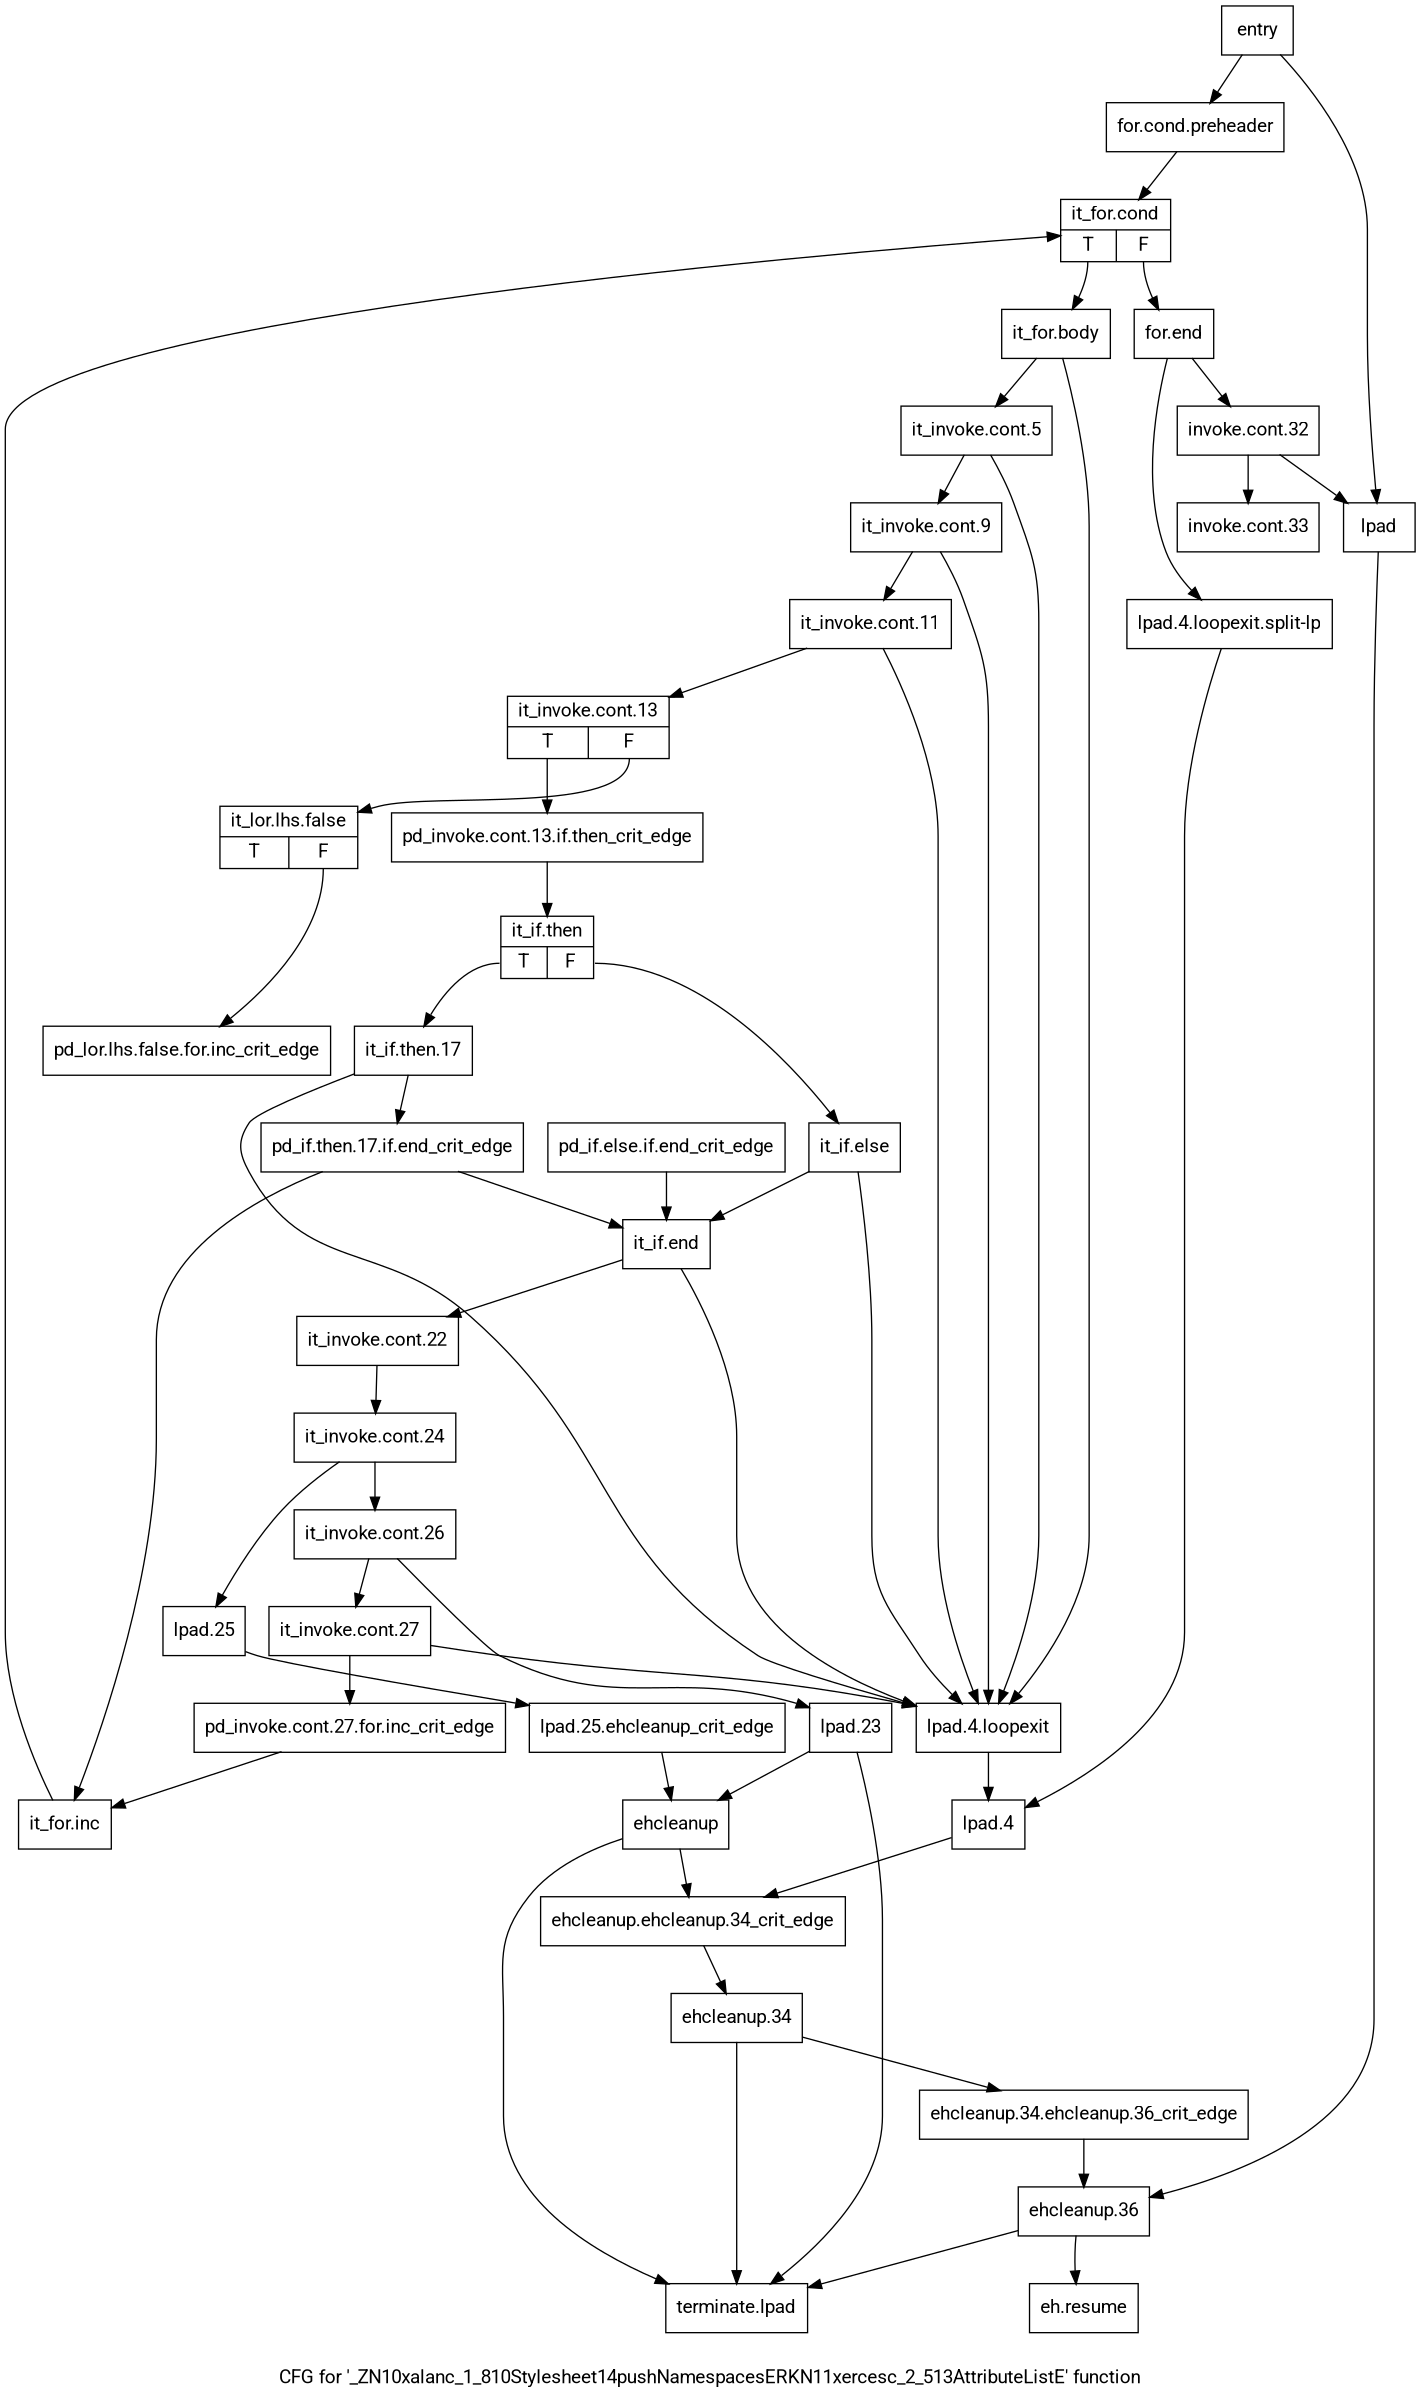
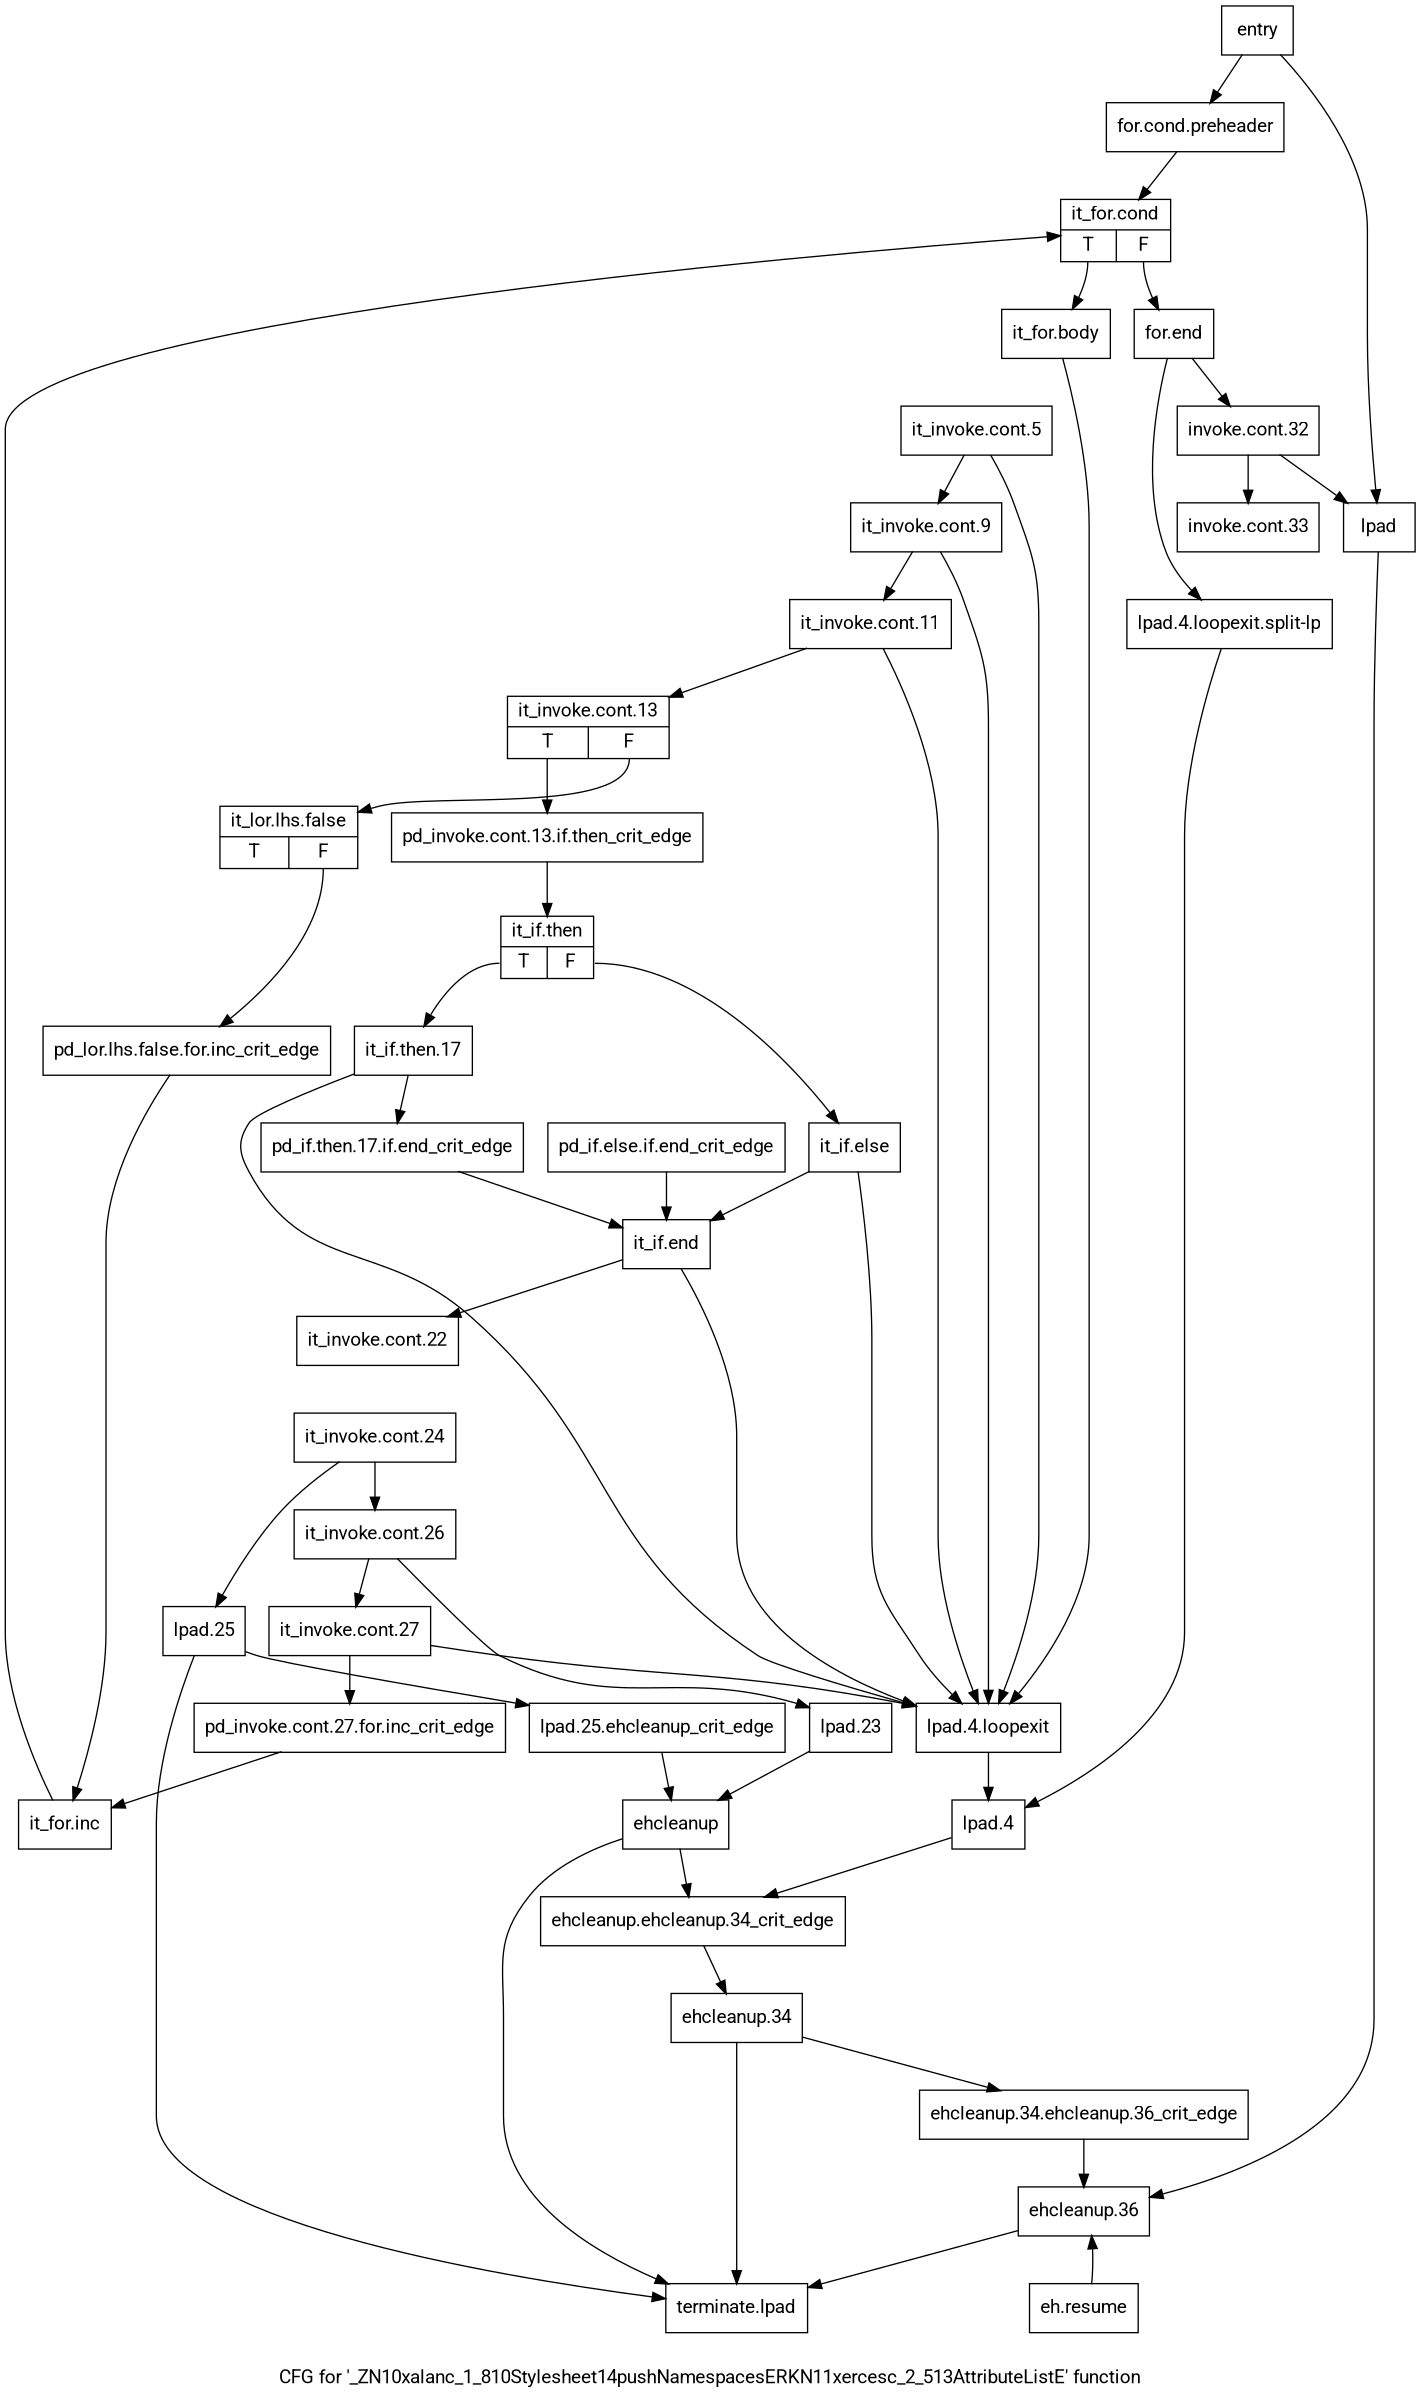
  digraph {
    fontname=Roboto
    label="CFG for '_ZN10xalanc_1_810Stylesheet14pushNamespacesERKN11xercesc_2_513AttributeListE' function"
    node [fontname=Roboto shape=record]
    edge [fontname=Roboto]
    n1 [label="{entry}"]
    n2 [label="{for.cond.preheader}"]
    n3 [label="{lpad}"]
    n4 [label="{it_for.cond|{<s0>T|<s1>F}}"]
    n5 [label="{ehcleanup.36}"]
    n6 [label="{it_for.body}"]
    n7 [label="{for.end}"]
    n8 [label="{terminate.lpad}"]
    n9 [label="{eh.resume}"]
    n10 [label="{it_invoke.cont.5}"]
    n11 [label="{lpad.4.loopexit}"]
    n12 [label="{lpad.4.loopexit.split-lp}"]
    n13 [label="{invoke.cont.32}"]
    n14 [label="{it_invoke.cont.9}"]
    n15 [label="{lpad.4}"]
    n16 [label="{invoke.cont.33}"]
    n17 [label="{it_invoke.cont.11}"]
    n18 [label="{ehcleanup.ehcleanup.34_crit_edge}"]
    n19 [label="{it_invoke.cont.13|{<s0>T|<s1>F}}"]
    n20 [label="{pd_invoke.cont.13.if.then_crit_edge}"]
    n21 [label="{it_lor.lhs.false|{<s0>T|<s1>F}}"]
    n22 [label="{it_if.then|{<s0>T|<s1>F}}"]
    n23 [label="{pd_lor.lhs.false.for.inc_crit_edge}"]
    n24 [label="{it_if.then.17}"]
    n25 [label="{it_if.else}"]
    n26 [label="{it_for.inc}"]
    n27 [label="{pd_if.then.17.if.end_crit_edge}"]
    n28 [label="{it_if.end}"]
    n29 [label="{pd_if.else.if.end_crit_edge}"]
    n30 [label="{it_invoke.cont.22}"]
    n31 [label="{it_invoke.cont.24}"]
    n32 [label="{ehcleanup.34}"]
    n33 [label="{ehcleanup.34.ehcleanup.36_crit_edge}"]
    n34 [label="{it_invoke.cont.26}"]
    n35 [label="{lpad.25}"]
    n36 [label="{lpad.23}"]
    n37 [label="{ehcleanup}"]
    n38 [label="{it_invoke.cont.27}"]
    n39 [label="{lpad.25.ehcleanup_crit_edge}"]
    n40 [label="{pd_invoke.cont.27.for.inc_crit_edge}"]
    n1 -> n2
    n1 -> n3
    n2 -> n4
    n3 -> n5
    n4 -> n6 [tailport=s0]
    n4 -> n7 [tailport=s1]
    n5 -> n8
-   n5 -> n9
-   n6 -> n10
+   n9 -> n5
    n6 -> n11
    n7 -> n12
    n7 -> n13
    n10 -> n11
    n10 -> n14
    n11 -> n15
    n12 -> n15
    n13 -> n3
    n13 -> n16
    n14 -> n11
    n14 -> n17
    n15 -> n18
    n17 -> n11
    n17 -> n19
    n18 -> n32
    n19 -> n20 [tailport=s0]
    n19 -> n21 [tailport=s1]
    n20 -> n22
    n21 -> n23 [tailport=s1]
    n22 -> n24 [tailport=s0]
    n22 -> n25 [tailport=s1]
-   n27 -> n26
+   n23 -> n26
    n24 -> n11
    n24 -> n27
    n25 -> n11
    n25 -> n28
    n26 -> n4
    n27 -> n28
    n28 -> n11
    n28 -> n30
    n29 -> n28
-   n30 -> n31
    n31 -> n34
    n31 -> n35
    n32 -> n8
    n32 -> n33
    n33 -> n5
    n34 -> n36
    n34 -> n38
-   n36 -> n8
+   n35 -> n8
    n35 -> n39
    n36 -> n37
    n37 -> n8
    n37 -> n18
    n38 -> n11
    n38 -> n40
    n39 -> n37
    n40 -> n26
  }
